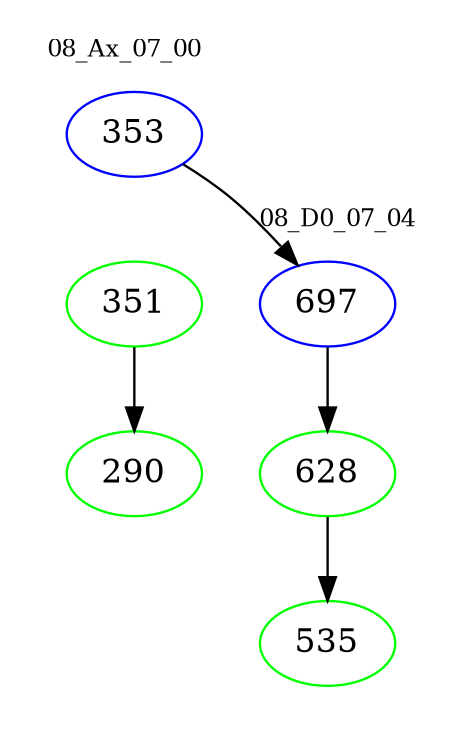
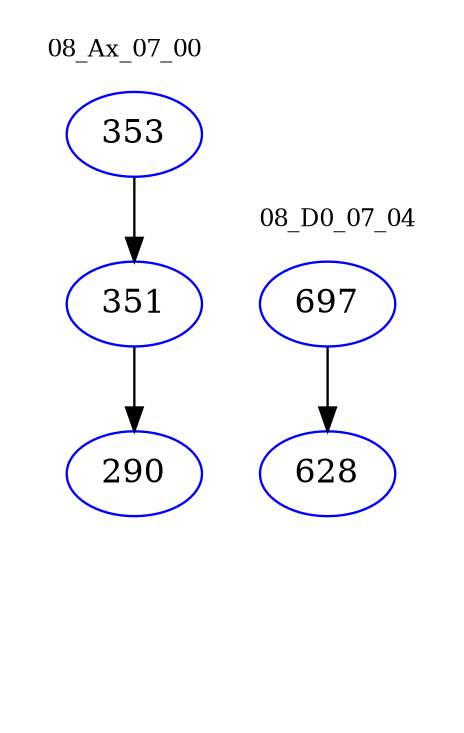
  digraph {
    node [color=blue]
    edge [color=black]
    n1 [label=353]
-   n2 [color=green label=351]
-   n3 [color=green label=290]
+   n2 [label=351]
+   n3 [label=290]
    n4 [label=697]
-   n5 [color=green label=628]
-   n6 [color=green label=535]
+   n5 [label=628]
    subgraph cluster_1 {
      color=white
      fontsize=10
      label="08_Ax_07_00"
      n1
      n2
      n3
    }
    subgraph cluster_2 {
      color=white
      fontsize=10
      label="08_D0_07_04"
      n4
      n5
-     n6
    }
-   n1 -> n4
+   n1 -> n2
    n2 -> n3
    n4 -> n5
-   n5 -> n6
  }
